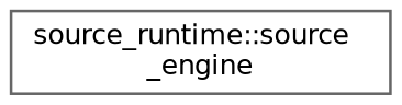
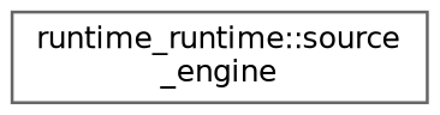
  digraph {
    rankdir=TB
-   n1 [color=grey40 fillcolor=white fontname=Helvetica fontsize=10 height=0.2 label="source_runtime::source\l_engine" shape=box style=filled width=0.4]
+   n1 [color=grey40 fillcolor=white fontname=Helvetica fontsize=10 height=0.2 label="runtime_runtime::source\l_engine" shape=box style=filled width=0.4]
  }
